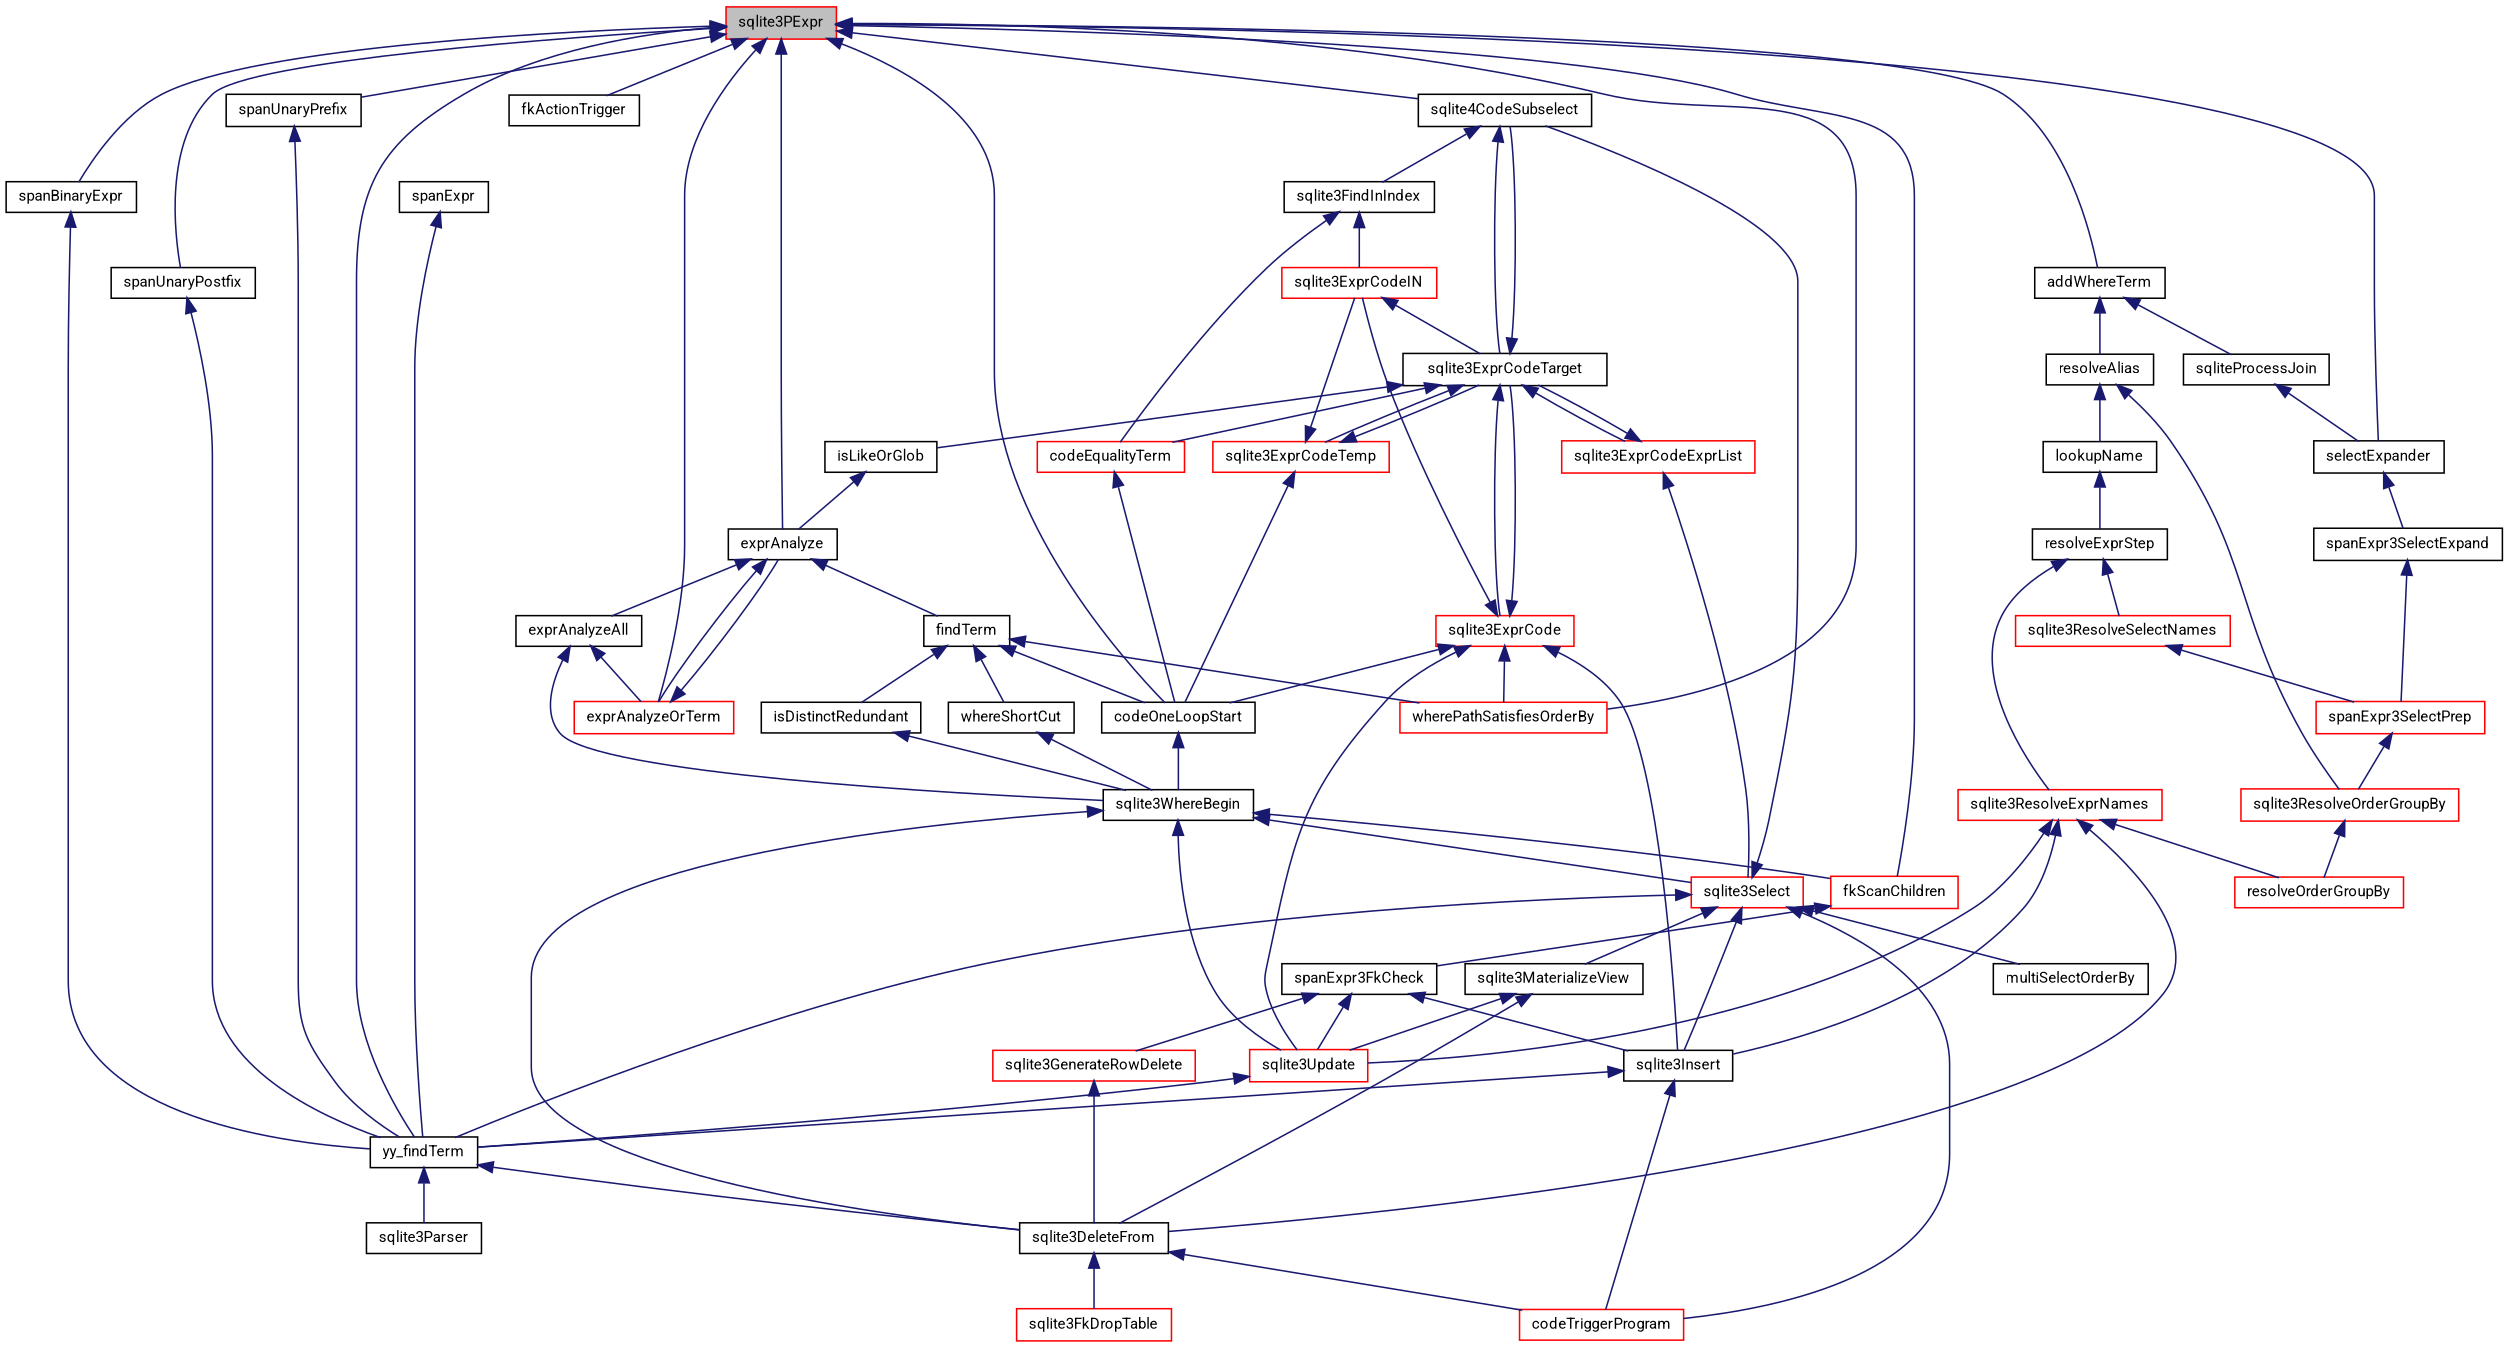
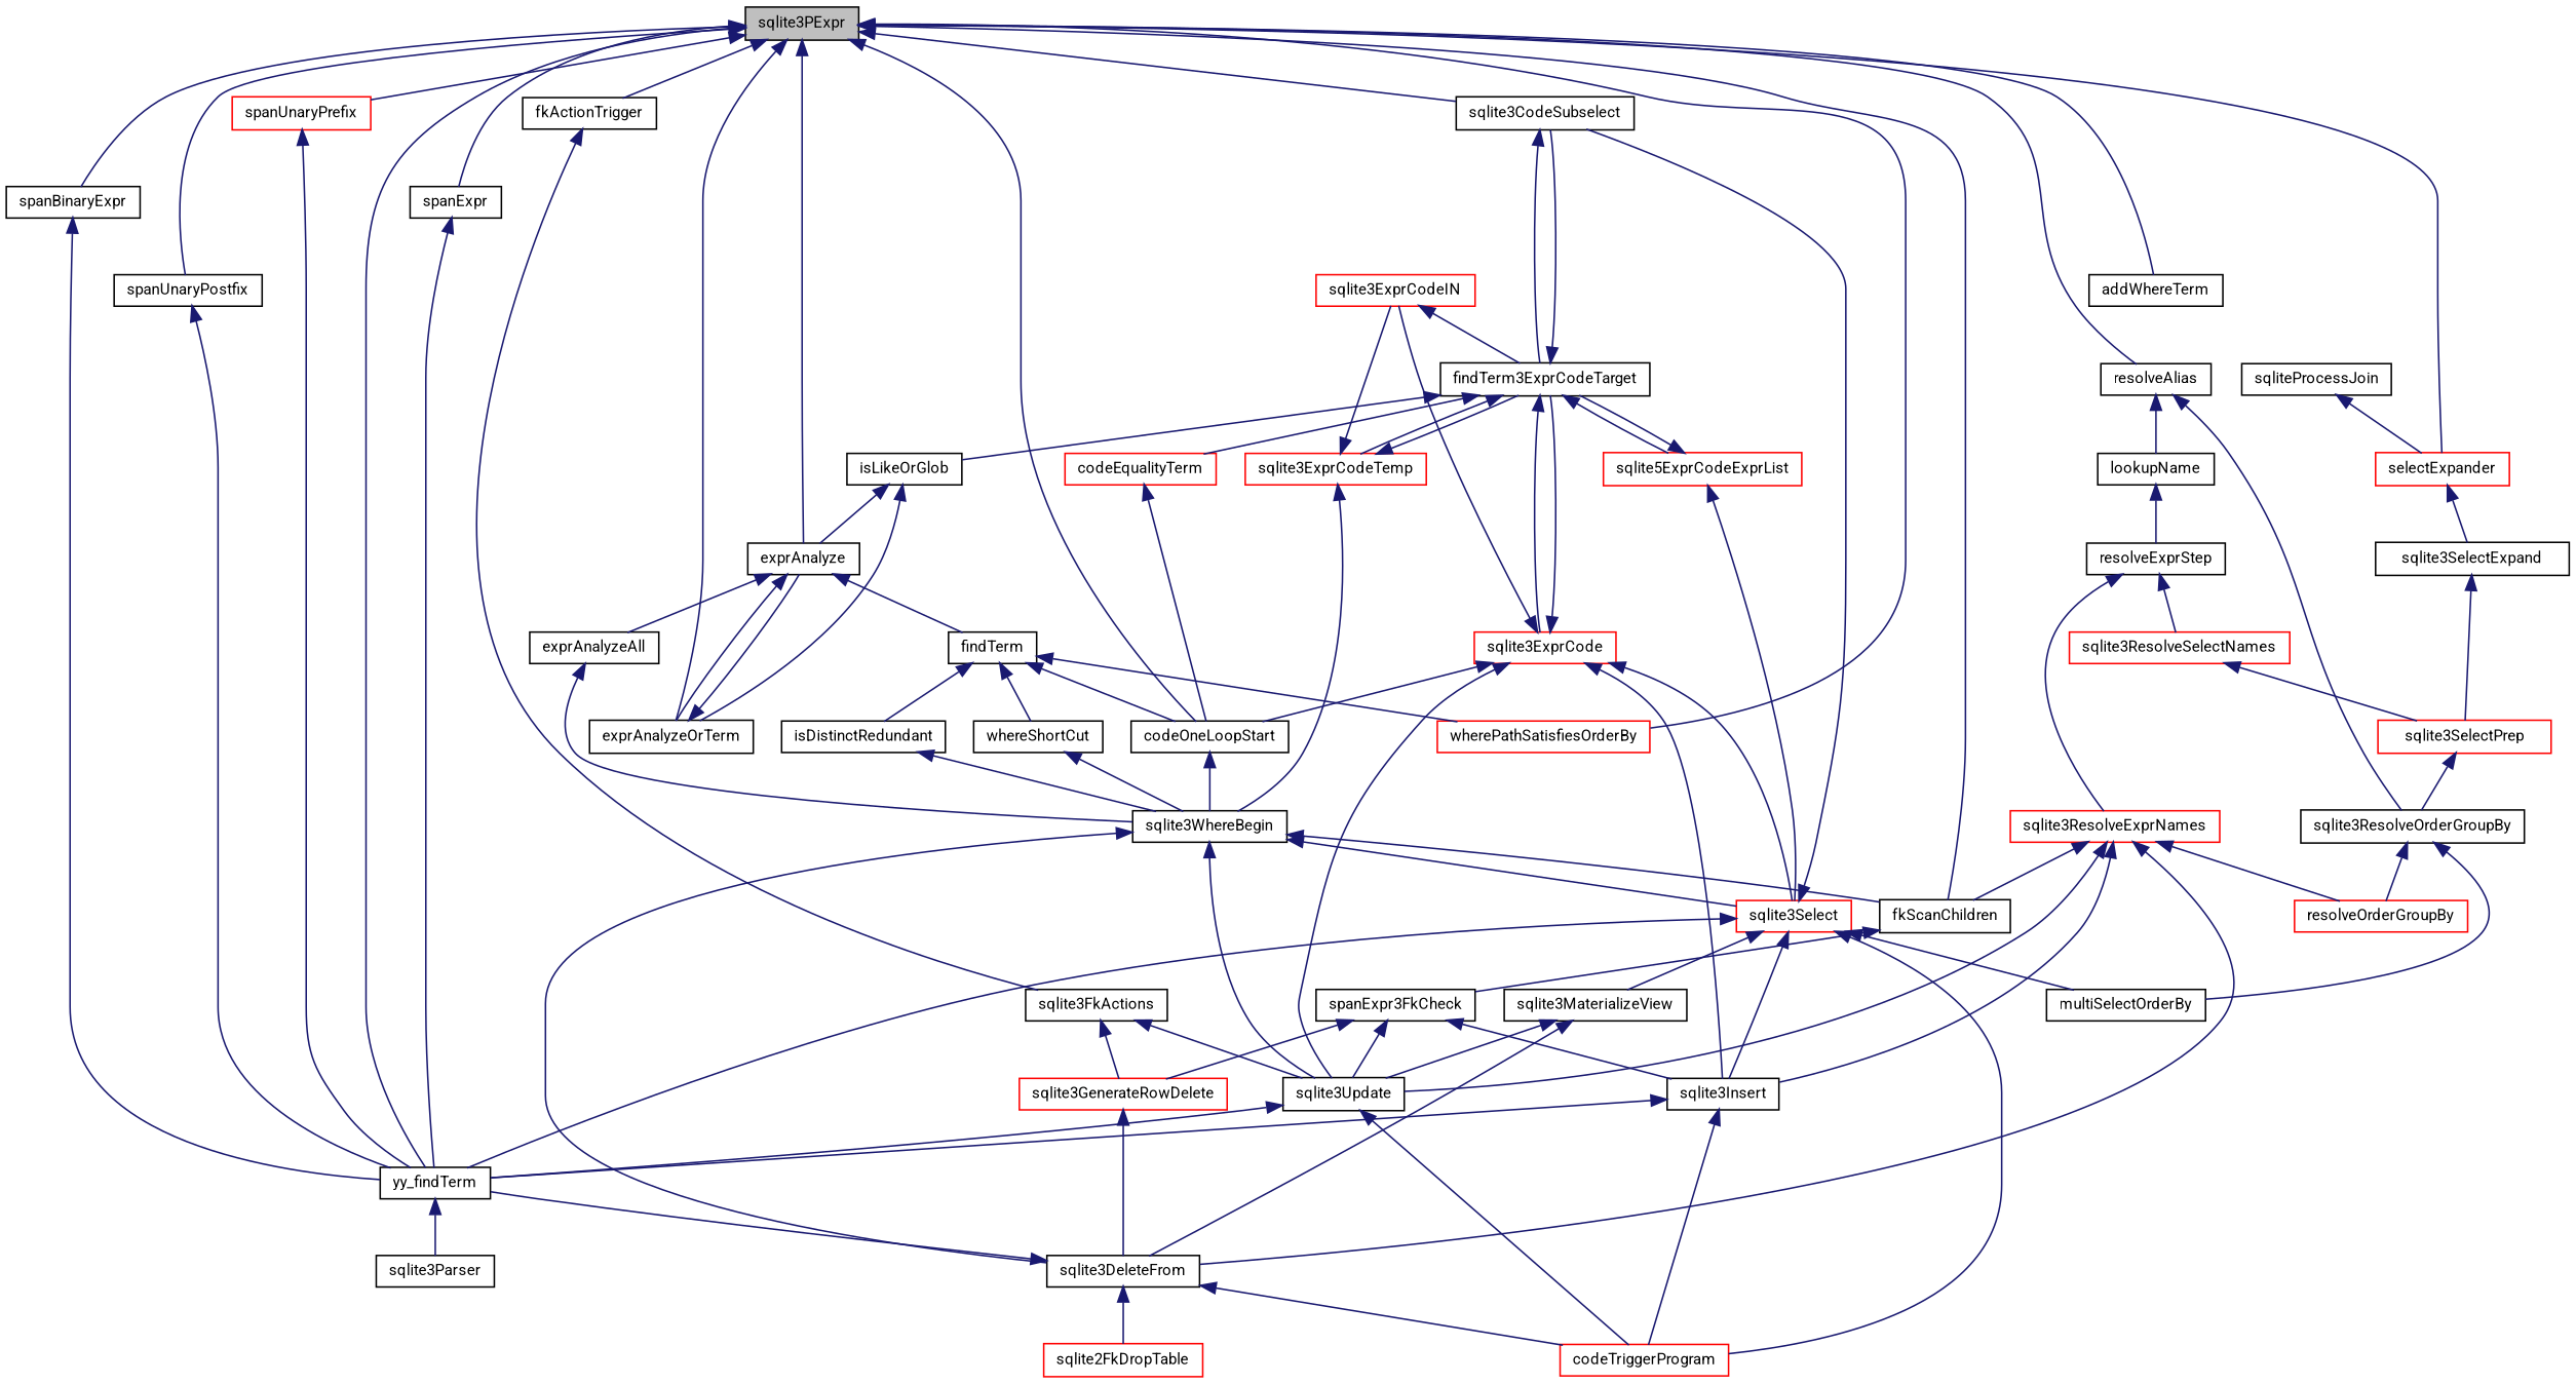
  digraph {
    fontname=Roboto
    rankdir=TB
    node [color=black fillcolor=white fontname=Roboto fontsize=10 shape=record style=filled]
    edge [color=midnightblue dir=back fontname=Roboto fontsize=10 labelfontname=FreeSans labelfontsize=10 style=solid]
-   n1 [color=red fillcolor=grey75 fontcolor=black height=0.2 label=sqlite3PExpr width=0.4]
+   n1 [fillcolor=grey75 fontcolor=black height=0.2 label=sqlite3PExpr width=0.4]
    n2 [height=0.2 label=resolveAlias width=0.4]
    n3 [height=0.2 label=yy_findTerm width=0.4]
-   n4 [color=red height=0.2 label=fkScanChildren width=0.4]
-   n5 [height=0.2 label=sqlite4CodeSubselect width=0.4]
+   n4 [height=0.2 label=fkScanChildren width=0.4]
+   n5 [height=0.2 label=sqlite3CodeSubselect width=0.4]
    n6 [height=0.2 label=codeOneLoopStart width=0.4]
    n7 [height=0.2 label=exprAnalyze width=0.4]
-   n8 [color=red height=0.2 label=exprAnalyzeOrTerm width=0.4]
+   n8 [height=0.2 label=exprAnalyzeOrTerm width=0.4]
    n9 [height=0.2 label=fkActionTrigger width=0.4]
    n10 [height=0.2 label=addWhereTerm width=0.4]
-   n11 [height=0.2 label=selectExpander width=0.4]
+   n11 [color=red height=0.2 label=selectExpander width=0.4]
    n12 [height=0.2 label=spanExpr width=0.4]
    n13 [height=0.2 label=spanBinaryExpr width=0.4]
    n14 [height=0.2 label=spanUnaryPostfix width=0.4]
-   n15 [height=0.2 label=spanUnaryPrefix width=0.4]
+   n15 [color=red height=0.2 label=spanUnaryPrefix width=0.4]
    n16 [color=red height=0.2 label=wherePathSatisfiesOrderBy width=0.4]
    n17 [height=0.2 label=lookupName width=0.4]
-   n18 [color=red height=0.2 label=sqlite3ResolveOrderGroupBy width=0.4]
+   n18 [height=0.2 label=sqlite3ResolveOrderGroupBy width=0.4]
    n19 [height=0.2 label=sqlite3Parser width=0.4]
    n20 [height=0.2 label=spanExpr3FkCheck width=0.4]
-   n21 [height=0.2 label=sqlite3FindInIndex width=0.4]
-   n22 [height=0.2 label=sqlite3ExprCodeTarget width=0.4]
+   n22 [height=0.2 label=findTerm3ExprCodeTarget width=0.4]
    n23 [height=0.2 label=sqlite3WhereBegin width=0.4]
    n24 [height=0.2 label=findTerm width=0.4]
    n25 [height=0.2 label=exprAnalyzeAll width=0.4]
    n26 [height=0.2 label=sqlite3MaterializeView width=0.4]
    n27 [height=0.2 label=sqlite3DeleteFrom width=0.4]
-   n28 [color=red height=0.2 label=sqlite3Update width=0.4]
+   n28 [height=0.2 label=sqlite3Update width=0.4]
+   n29 [height=0.2 label=sqlite3FkActions width=0.4]
    n30 [height=0.2 label=sqliteProcessJoin width=0.4]
-   n31 [height=0.2 label=spanExpr3SelectExpand width=0.4]
+   n31 [height=0.2 label=sqlite3SelectExpand width=0.4]
    n32 [height=0.2 label=resolveExprStep width=0.4]
    n33 [color=red height=0.2 label=resolveOrderGroupBy width=0.4]
    n34 [height=0.2 label=multiSelectOrderBy width=0.4]
    n35 [color=red height=0.2 label=sqlite3ResolveExprNames width=0.4]
    n36 [color=red height=0.2 label=sqlite3ResolveSelectNames width=0.4]
    n37 [height=0.2 label=sqlite3Insert width=0.4]
-   n38 [color=red height=0.2 label=spanExpr3SelectPrep width=0.4]
-   n39 [color=red height=0.2 label=sqlite3FkDropTable width=0.4]
+   n38 [color=red height=0.2 label=sqlite3SelectPrep width=0.4]
+   n39 [color=red height=0.2 label=sqlite2FkDropTable width=0.4]
    n40 [color=red height=0.2 label=codeTriggerProgram width=0.4]
    n41 [color=red height=0.2 label=sqlite3GenerateRowDelete width=0.4]
    n42 [color=red height=0.2 label=sqlite3Select width=0.4]
    n43 [color=red height=0.2 label=sqlite3ExprCodeIN width=0.4]
    n44 [color=red height=0.2 label=codeEqualityTerm width=0.4]
    n45 [color=red height=0.2 label=sqlite3ExprCodeTemp width=0.4]
    n46 [color=red height=0.2 label=sqlite3ExprCode width=0.4]
-   n47 [color=red height=0.2 label=sqlite3ExprCodeExprList width=0.4]
+   n47 [color=red height=0.2 label=sqlite5ExprCodeExprList width=0.4]
    n48 [height=0.2 label=isLikeOrGlob width=0.4]
    n49 [height=0.2 label=isDistinctRedundant width=0.4]
    n50 [height=0.2 label=whereShortCut width=0.4]
-   n10 -> n2
+   n1 -> n2
    n1 -> n3
    n1 -> n4
    n1 -> n5
    n1 -> n6
    n1 -> n7
    n1 -> n8
    n1 -> n9
    n1 -> n10
    n1 -> n11
+   n1 -> n12
    n1 -> n13
    n1 -> n14
    n1 -> n15
    n1 -> n16
    n2 -> n17
    n2 -> n18
    n3 -> n19
    n4 -> n20
-   n5 -> n21
    n5 -> n22
    n6 -> n23
    n7 -> n8
    n7 -> n24
    n7 -> n25
    n8 -> n7
-   n10 -> n30
+   n9 -> n29
    n11 -> n31
    n12 -> n3
    n13 -> n3
    n14 -> n3
    n15 -> n3
    n17 -> n32
    n18 -> n33
+   n18 -> n34
    n20 -> n28
    n20 -> n37
    n20 -> n41
-   n21 -> n43
-   n21 -> n44
    n22 -> n5
    n22 -> n44
    n22 -> n45
    n22 -> n46
    n22 -> n47
    n22 -> n48
    n23 -> n4
    n23 -> n27
    n23 -> n28
    n23 -> n42
    n24 -> n6
    n24 -> n16
    n24 -> n49
    n24 -> n50
-   n25 -> n8
+   n48 -> n8
    n25 -> n23
    n26 -> n27
    n26 -> n28
-   n3 -> n27
+   n27 -> n3
    n27 -> n39
    n27 -> n40
    n28 -> n3
+   n28 -> n40
+   n29 -> n28
+   n29 -> n41
    n30 -> n11
    n31 -> n38
    n32 -> n35
    n32 -> n36
+   n35 -> n4
    n35 -> n27
    n35 -> n28
    n35 -> n33
    n35 -> n37
    n36 -> n38
    n37 -> n3
    n37 -> n40
    n38 -> n18
    n41 -> n27
    n42 -> n3
    n42 -> n5
    n42 -> n26
    n42 -> n34
    n42 -> n37
    n42 -> n40
    n43 -> n22
    n44 -> n6
-   n45 -> n6
+   n45 -> n23
    n45 -> n22
    n45 -> n43
    n46 -> n6
    n46 -> n22
    n46 -> n28
    n46 -> n37
-   n46 -> n16
+   n46 -> n42
    n46 -> n43
    n47 -> n22
    n47 -> n42
    n48 -> n7
    n49 -> n23
    n50 -> n23
  }
